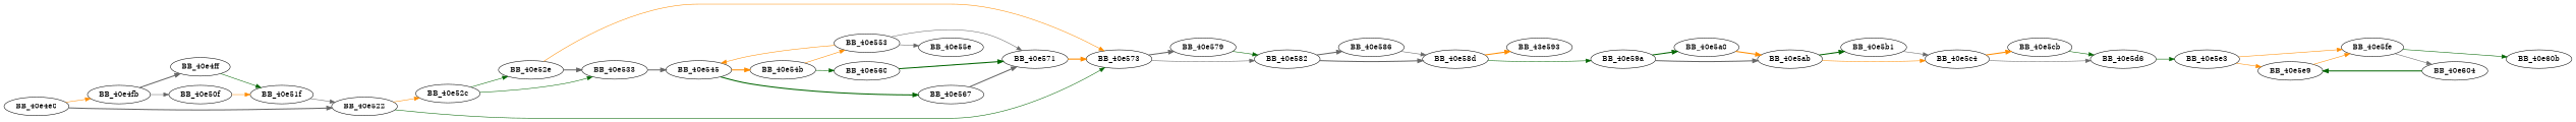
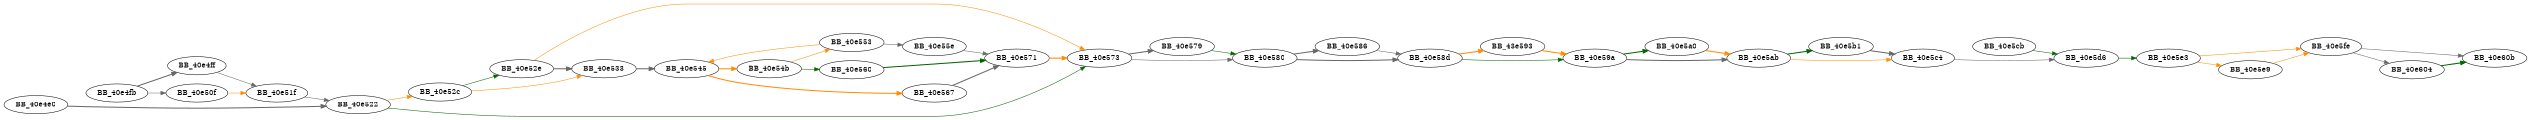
  digraph {
    rankdir=LR
    edge [color=gray40 style=solid]
    BB_40e4e0
    BB_40e4fb
    BB_40e522
    BB_40e4ff
    BB_40e50f
    BB_40e52c
    BB_40e573
    BB_40e51f
    BB_40e52e
    BB_40e533
    BB_40e579
-   BB_40e580 [label=BB_40e582]
+   BB_40e580
    BB_40e545
    BB_40e586
    BB_40e58d
    BB_40e54b
    BB_40e567
    BB_40e553
    BB_40e560
    BB_40e571
    BB_40e55e
    n22 [label=BB_43e593]
    BB_40e59a
    BB_40e5a0
    BB_40e5ab
    BB_40e5b1
    BB_40e5c4
    BB_40e5cb
    BB_40e5d6
    BB_40e5e3
    BB_40e5e9
    BB_40e5fe
    BB_40e604
    BB_40e60b
-   BB_40e4e0 -> BB_40e4fb [color=darkorange]
    BB_40e4e0 -> BB_40e522 [style=bold]
    BB_40e4fb -> BB_40e4ff [style=bold]
    BB_40e4fb -> BB_40e50f
    BB_40e522 -> BB_40e52c [color=darkorange]
    BB_40e522 -> BB_40e573 [color=darkgreen]
-   BB_40e4ff -> BB_40e51f [color=darkgreen]
+   BB_40e4ff -> BB_40e51f
    BB_40e50f -> BB_40e51f [color=darkorange]
    BB_40e52c -> BB_40e52e [color=darkgreen]
-   BB_40e52c -> BB_40e533 [color=darkgreen]
+   BB_40e52c -> BB_40e533 [color=darkorange]
    BB_40e573 -> BB_40e579 [style=bold]
    BB_40e573 -> BB_40e580
    BB_40e51f -> BB_40e522
    BB_40e52e -> BB_40e573 [color=darkorange]
    BB_40e52e -> BB_40e533 [style=bold]
    BB_40e533 -> BB_40e545 [style=bold]
    BB_40e579 -> BB_40e580 [color=darkgreen]
    BB_40e580 -> BB_40e586 [style=bold]
    BB_40e580 -> BB_40e58d [style=bold]
    BB_40e545 -> BB_40e54b [color=darkorange style=bold]
-   BB_40e545 -> BB_40e567 [color=darkgreen style=bold]
+   BB_40e545 -> BB_40e567 [color=darkorange style=bold]
    BB_40e586 -> BB_40e58d
    BB_40e58d -> n22 [color=darkorange style=bold]
    BB_40e58d -> BB_40e59a [color=darkgreen]
    BB_40e54b -> BB_40e553 [color=darkorange]
    BB_40e54b -> BB_40e560 [color=darkgreen]
    BB_40e567 -> BB_40e571 [style=bold]
    BB_40e553 -> BB_40e545 [color=darkorange]
    BB_40e553 -> BB_40e55e
    BB_40e560 -> BB_40e571 [color=darkgreen style=bold]
    BB_40e571 -> BB_40e573 [color=darkorange style=bold]
-   BB_40e553 -> BB_40e571
+   BB_40e55e -> BB_40e571
+   n22 -> BB_40e59a [color=darkorange style=bold]
    BB_40e59a -> BB_40e5a0 [color=darkgreen style=bold]
    BB_40e59a -> BB_40e5ab [style=bold]
    BB_40e5a0 -> BB_40e5ab [color=darkorange style=bold]
    BB_40e5ab -> BB_40e5b1 [color=darkgreen style=bold]
    BB_40e5ab -> BB_40e5c4 [color=darkorange]
-   BB_40e5b1 -> BB_40e5c4
-   BB_40e5c4 -> BB_40e5cb [color=darkorange style=bold]
+   BB_40e5b1 -> BB_40e5c4 [style=bold]
    BB_40e5c4 -> BB_40e5d6
    BB_40e5cb -> BB_40e5d6 [color=darkgreen]
    BB_40e5d6 -> BB_40e5e3 [color=darkgreen]
    BB_40e5e3 -> BB_40e5e9 [color=darkorange]
    BB_40e5e3 -> BB_40e5fe [color=darkorange]
    BB_40e5e9 -> BB_40e5fe [color=darkorange]
    BB_40e5fe -> BB_40e604
-   BB_40e5fe -> BB_40e60b [color=darkgreen]
-   BB_40e604 -> BB_40e5e9 [color=darkgreen style=bold]
+   BB_40e5fe -> BB_40e60b
+   BB_40e604 -> BB_40e60b [color=darkgreen style=bold]
  }
